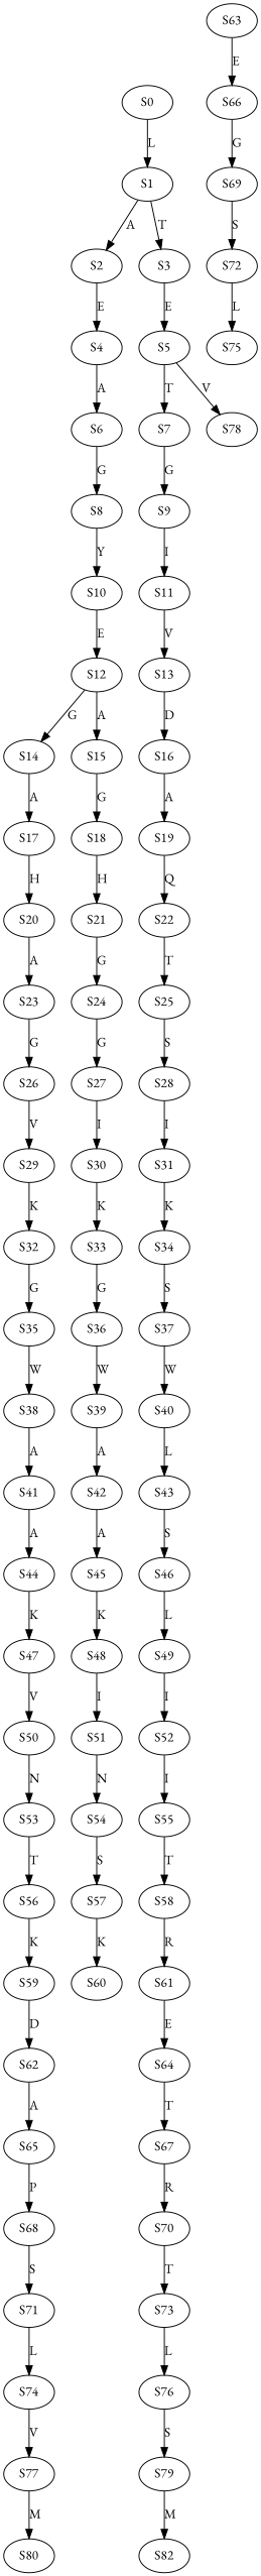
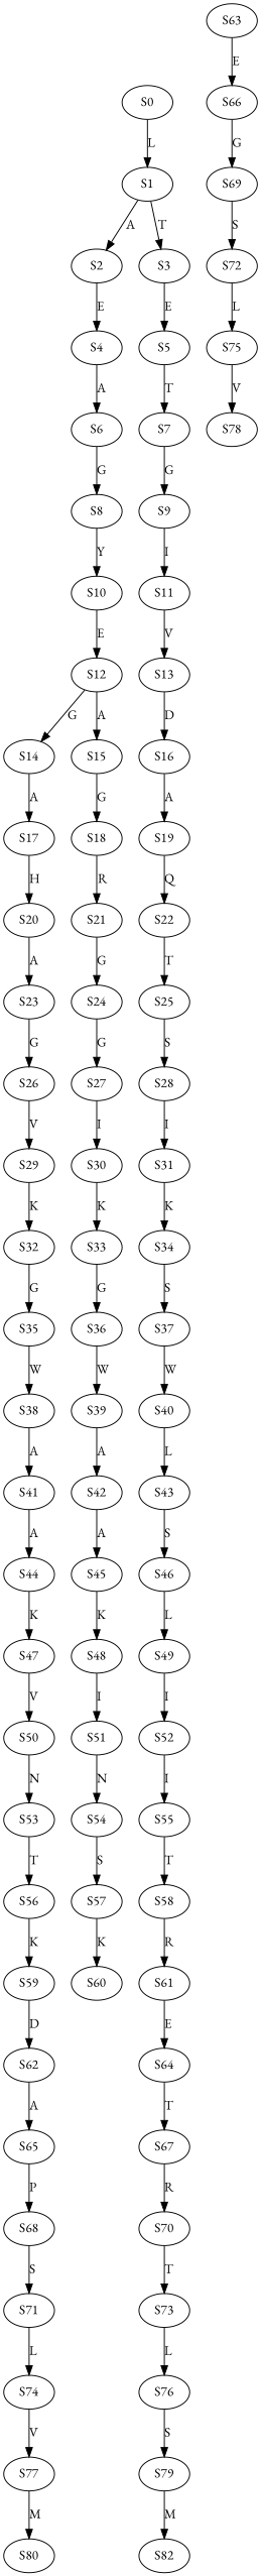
  strict digraph {
    fontname="EB Garamond"
    node [fontname="EB Garamond"]
    edge [fontname="EB Garamond"]
    S0
    S1
    S2
    S3
    S4
    S5
    S6
    S7
    S8
    S9
    S10
    S11
    S12
    S13
    S14
    S15
    S16
    S17
    S18
    S19
    S20
    S21
    S22
    S23
    S24
    S25
    S26
    S27
    S28
    S29
    S30
    S31
    S32
    S33
    S34
    S35
    S36
    S37
    S38
    S39
    S40
    S41
    S42
    S43
    S44
    S45
    S46
    S47
    S48
    S49
    S50
    S51
    S52
    S53
    S54
    S55
    S56
    S57
    S58
    S59
    S60
    S61
    S62
    S64
    S65
    S63
    S66
    S67
    S68
    S69
    S70
    S71
    S72
    S73
    S74
    S75
    S76
    S77
    S78
    S79
    S80
    S82
    S0 -> S1 [label=L]
    S1 -> S2 [label=A]
    S1 -> S3 [label=T]
    S2 -> S4 [label=E]
    S3 -> S5 [label=E]
    S4 -> S6 [label=A]
    S5 -> S7 [label=T]
    S6 -> S8 [label=G]
    S7 -> S9 [label=G]
    S8 -> S10 [label=Y]
    S9 -> S11 [label=I]
    S10 -> S12 [label=E]
    S11 -> S13 [label=V]
    S12 -> S14 [label=G]
    S12 -> S15 [label=A]
    S13 -> S16 [label=D]
    S14 -> S17 [label=A]
    S15 -> S18 [label=G]
    S16 -> S19 [label=A]
    S17 -> S20 [label=H]
-   S18 -> S21 [label=H]
+   S18 -> S21 [label=R]
    S19 -> S22 [label=Q]
    S20 -> S23 [label=A]
    S21 -> S24 [label=G]
    S22 -> S25 [label=T]
    S23 -> S26 [label=G]
    S24 -> S27 [label=G]
    S25 -> S28 [label=S]
    S26 -> S29 [label=V]
    S27 -> S30 [label=I]
    S28 -> S31 [label=I]
    S29 -> S32 [label=K]
    S30 -> S33 [label=K]
    S31 -> S34 [label=K]
    S32 -> S35 [label=G]
    S33 -> S36 [label=G]
    S34 -> S37 [label=S]
    S35 -> S38 [label=W]
    S36 -> S39 [label=W]
    S37 -> S40 [label=W]
    S38 -> S41 [label=A]
    S39 -> S42 [label=A]
    S40 -> S43 [label=L]
    S41 -> S44 [label=A]
    S42 -> S45 [label=A]
    S43 -> S46 [label=S]
    S44 -> S47 [label=K]
    S45 -> S48 [label=K]
    S46 -> S49 [label=L]
    S47 -> S50 [label=V]
    S48 -> S51 [label=I]
    S49 -> S52 [label=I]
    S50 -> S53 [label=N]
    S51 -> S54 [label=N]
    S52 -> S55 [label=I]
    S53 -> S56 [label=T]
    S54 -> S57 [label=S]
    S55 -> S58 [label=T]
    S56 -> S59 [label=K]
    S57 -> S60 [label=K]
    S58 -> S61 [label=R]
    S59 -> S62 [label=D]
    S61 -> S64 [label=E]
    S62 -> S65 [label=A]
    S64 -> S67 [label=T]
    S65 -> S68 [label=P]
    S63 -> S66 [label=E]
    S66 -> S69 [label=G]
    S67 -> S70 [label=R]
    S68 -> S71 [label=S]
    S69 -> S72 [label=S]
    S70 -> S73 [label=T]
    S71 -> S74 [label=L]
    S72 -> S75 [label=L]
    S73 -> S76 [label=L]
    S74 -> S77 [label=V]
-   S5 -> S78 [label=V]
+   S75 -> S78 [label=V]
    S76 -> S79 [label=S]
    S77 -> S80 [label=M]
    S79 -> S82 [label=M]
  }
